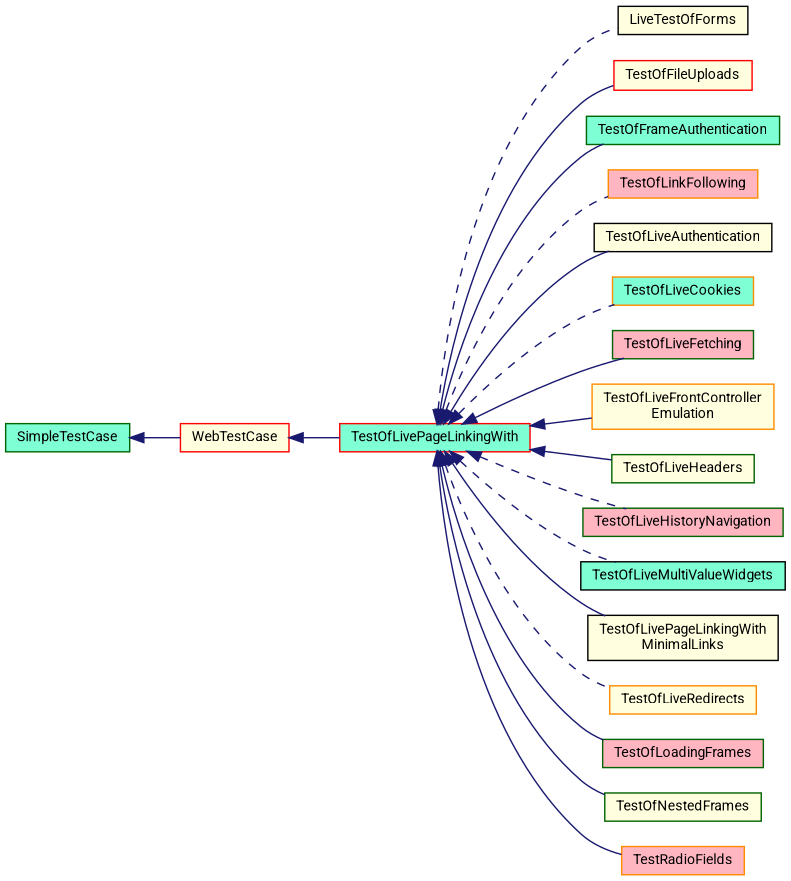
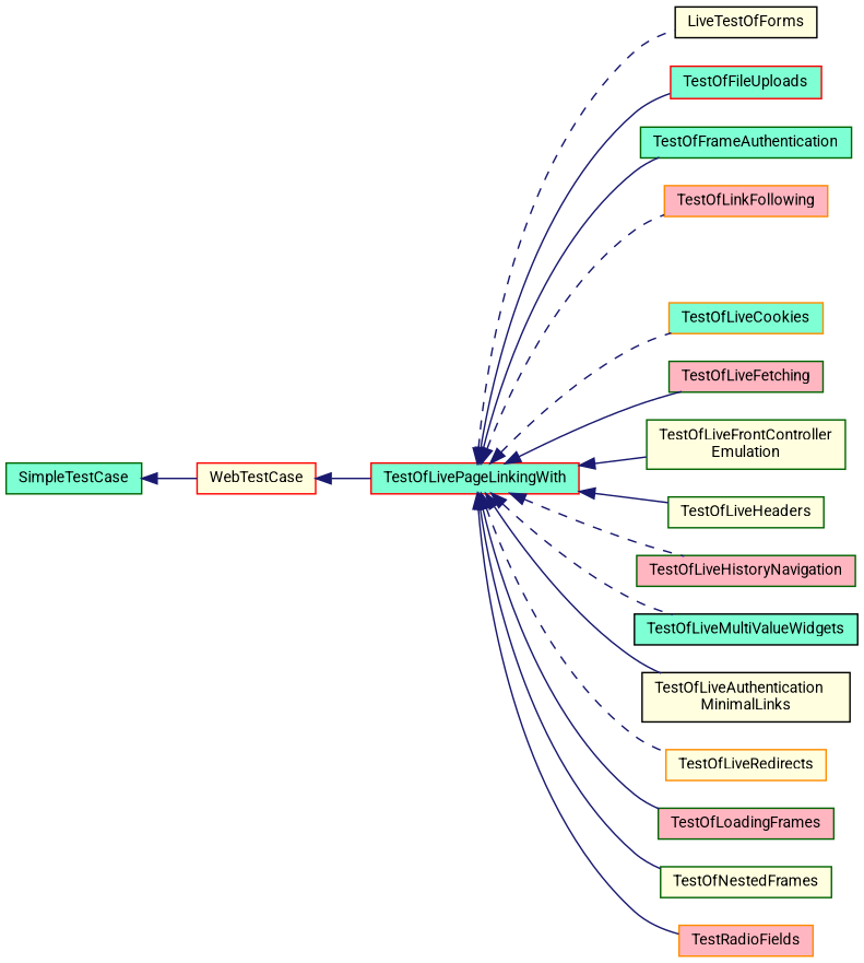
  digraph {
    fontname=Roboto
    rankdir=LR
    node [color=darkgreen fillcolor=lightyellow fontname=Roboto fontsize=10 shape=record style=filled]
    edge [color=midnightblue dir=back fontname=Roboto fontsize=10 labelfontname=Helvetica labelfontsize=10 style=solid]
    n1 [color=red fillcolor=aquamarine fontcolor=black height=0.2 label=TestOfLivePageLinkingWith width=0.4]
    n2 [color=black height=0.2 label=LiveTestOfForms width=0.4]
-   n3 [color=red height=0.2 label=TestOfFileUploads width=0.4]
+   n3 [color=red fillcolor=aquamarine height=0.2 label=TestOfFileUploads width=0.4]
    n4 [fillcolor=aquamarine height=0.2 label=TestOfFrameAuthentication width=0.4]
    n5 [color=darkorange fillcolor=lightpink height=0.2 label=TestOfLinkFollowing width=0.4]
-   n6 [color=black height=0.2 label=TestOfLiveAuthentication width=0.4]
    n7 [color=darkorange fillcolor=aquamarine height=0.2 label=TestOfLiveCookies width=0.4]
    n8 [fillcolor=lightpink height=0.2 label=TestOfLiveFetching width=0.4]
-   n9 [color=darkorange height=0.2 label="TestOfLiveFrontController\lEmulation" width=0.4]
+   n9 [height=0.2 label="TestOfLiveFrontController\lEmulation" width=0.4]
    n10 [height=0.2 label=TestOfLiveHeaders width=0.4]
    n11 [fillcolor=lightpink height=0.2 label=TestOfLiveHistoryNavigation width=0.4]
    n12 [color=black fillcolor=aquamarine height=0.2 label=TestOfLiveMultiValueWidgets width=0.4]
-   n13 [color=black height=0.2 label="TestOfLivePageLinkingWith\lMinimalLinks" width=0.4]
+   n13 [color=black height=0.2 label="TestOfLiveAuthentication\lMinimalLinks" width=0.4]
    n14 [color=darkorange height=0.2 label=TestOfLiveRedirects width=0.4]
    n15 [fillcolor=lightpink height=0.2 label=TestOfLoadingFrames width=0.4]
    n16 [height=0.2 label=TestOfNestedFrames width=0.4]
    n17 [color=darkorange fillcolor=lightpink height=0.2 label=TestRadioFields width=0.4]
    n18 [color=red height=0.2 label=WebTestCase width=0.4]
    n19 [fillcolor=aquamarine height=0.2 label=SimpleTestCase width=0.4]
    n1 -> n2 [style=dashed]
    n1 -> n3
    n1 -> n4
    n1 -> n5 [style=dashed]
-   n1 -> n6
    n1 -> n7 [style=dashed]
    n1 -> n8
    n1 -> n9
    n1 -> n10
    n1 -> n11 [style=dashed]
    n1 -> n12 [style=dashed]
    n1 -> n13
    n1 -> n14 [style=dashed]
    n1 -> n15
    n1 -> n16
    n1 -> n17
    n18 -> n1
    n19 -> n18
  }
